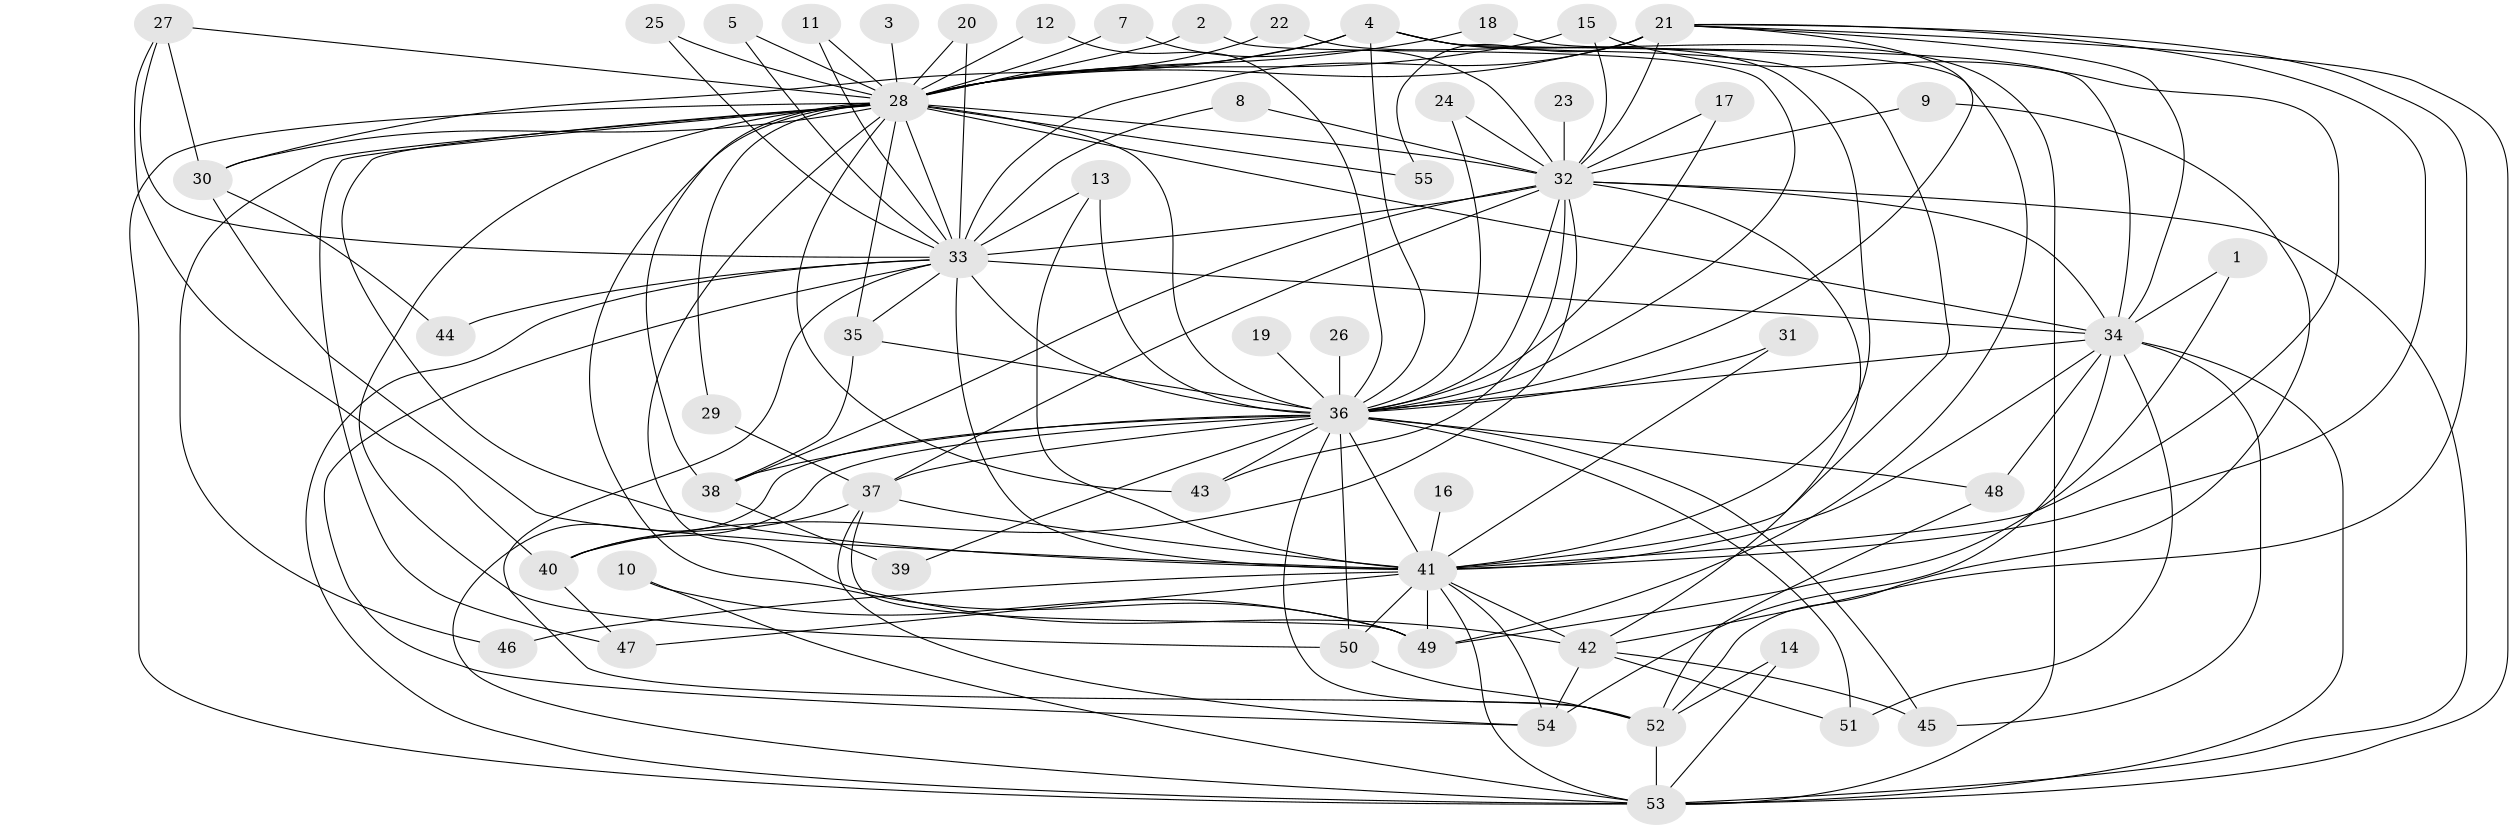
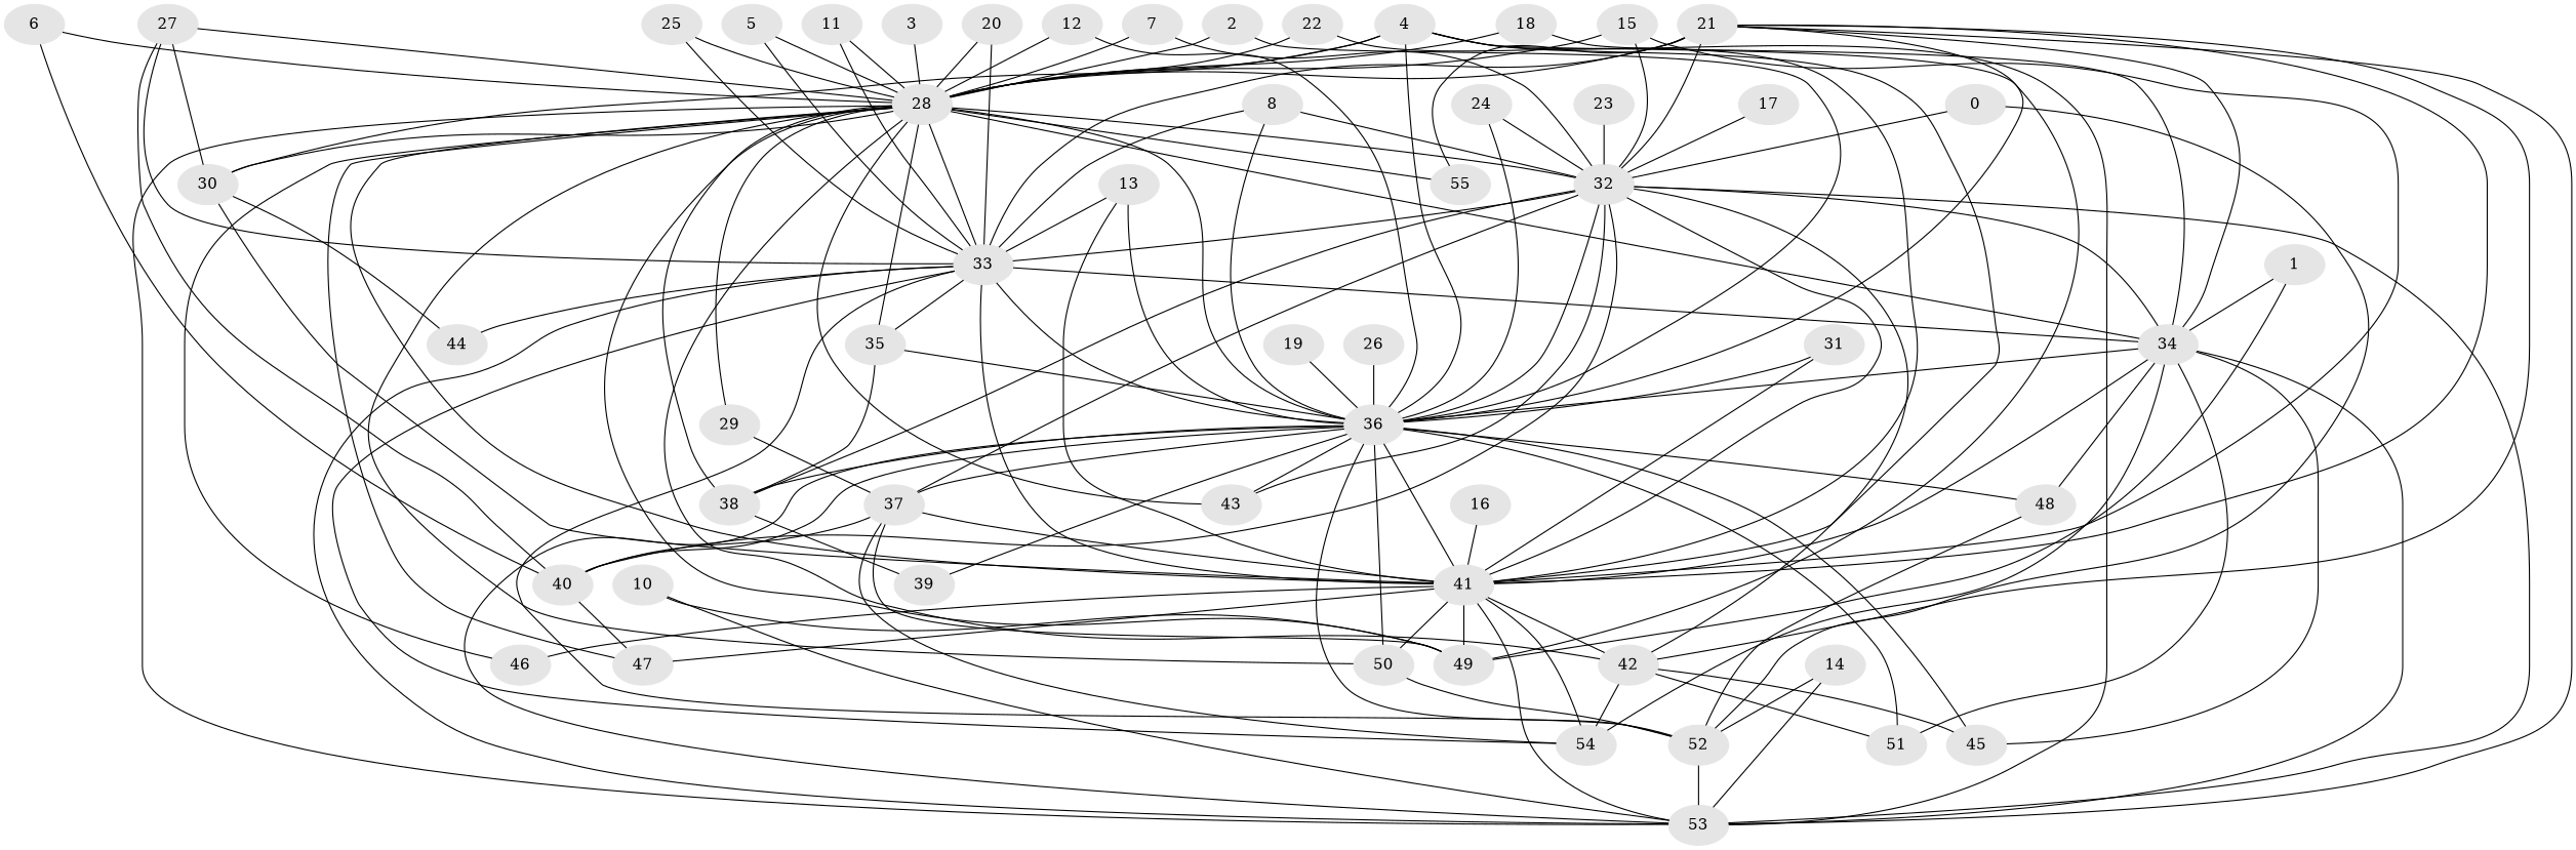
  graph {
    node [color=gray90 style=filled]
    edge [weight=1.0]
    1
    34
    49
    36
    41
    53
    54
    45
    48
    51
    2
    28
    30
    33
    32
    42
    55
    29
    35
    38
    43
    46
    47
    50
    40
    52
    37
    39
    3
    4
    44
    5
+   6
    7
    8
-   9
+   9 [label=0]
    10
    11
    12
    13
    14
    15
    16
    17
    18
    19
    20
    21
    22
    23
    24
    25
    26
    27
    31
    1 -- 34
    1 -- 49
    34 -- 36
    34 -- 41
    34 -- 53
    34 -- 54
    34 -- 45
    34 -- 48
    34 -- 51
    36 -- 41 [weight=2.0]
    36 -- 53
    36 -- 45
    36 -- 48 [weight=2.0]
    36 -- 51 [weight=2.0]
    36 -- 38
    36 -- 43
    36 -- 50
    36 -- 40 [weight=3.0]
    36 -- 52
    36 -- 37
    36 -- 39
    41 -- 49
    41 -- 53
    41 -- 54
    41 -- 42
    41 -- 46
    41 -- 47
    41 -- 50
    48 -- 52
    2 -- 36
    2 -- 28
    28 -- 34 [weight=2.0]
    28 -- 49 [weight=2.0]
    28 -- 36 [weight=3.0]
    28 -- 41 [weight=3.0]
    28 -- 53 [weight=2.0]
    28 -- 30
    28 -- 33 [weight=2.0]
    28 -- 32 [weight=4.0]
    28 -- 42 [weight=2.0]
    28 -- 55
    28 -- 29
    28 -- 35
    28 -- 38 [weight=2.0]
    28 -- 43
    28 -- 46
    28 -- 47
    28 -- 50
    30 -- 41
    30 -- 44
    33 -- 34 [weight=2.0]
    33 -- 36 [weight=3.0]
    33 -- 41
    33 -- 53
    33 -- 54
    33 -- 35
    33 -- 52
    33 -- 44
    32 -- 34 [weight=2.0]
    32 -- 36 [weight=3.0]
+   32 -- 41 [weight=2.0]
    32 -- 53 [weight=2.0]
    32 -- 33 [weight=3.0]
    32 -- 42
    32 -- 38
    32 -- 43
    32 -- 40
    32 -- 37
    42 -- 54
    42 -- 45
    42 -- 51
    29 -- 37
    35 -- 36
    35 -- 38
    38 -- 39
    50 -- 52
    40 -- 47
    52 -- 53 [weight=2.0]
    37 -- 49
    37 -- 41
    37 -- 54
    37 -- 40
    3 -- 28
    4 -- 49
    4 -- 36
    4 -- 41
    4 -- 53
    4 -- 28
    4 -- 30
    5 -- 28
    5 -- 33
+   6 -- 28
+   6 -- 40
    7 -- 28 [weight=2.0]
    7 -- 32
    8 -- 33
    8 -- 32
    9 -- 32
    9 -- 52
    10 -- 49
    10 -- 53
    11 -- 28
    11 -- 33
    12 -- 36
    12 -- 28
    13 -- 36
    13 -- 41
    13 -- 33 [weight=2.0]
    14 -- 53
    14 -- 52
    15 -- 41
    15 -- 28
    15 -- 32
    16 -- 41
-   17 -- 36
+   8 -- 36
    17 -- 32
    18 -- 34
    18 -- 28
    19 -- 36
    20 -- 28
    20 -- 33
    21 -- 34
    21 -- 36
    21 -- 41
    21 -- 53
    21 -- 28 [weight=2.0]
    21 -- 33
    21 -- 32 [weight=4.0]
    21 -- 42
    21 -- 55
    22 -- 41
    22 -- 28 [weight=3.0]
    23 -- 32
    24 -- 36
    24 -- 32
    25 -- 28
    25 -- 33
    26 -- 36
    27 -- 28
    27 -- 30
    27 -- 33
    27 -- 40
    31 -- 36
    31 -- 41
  }
